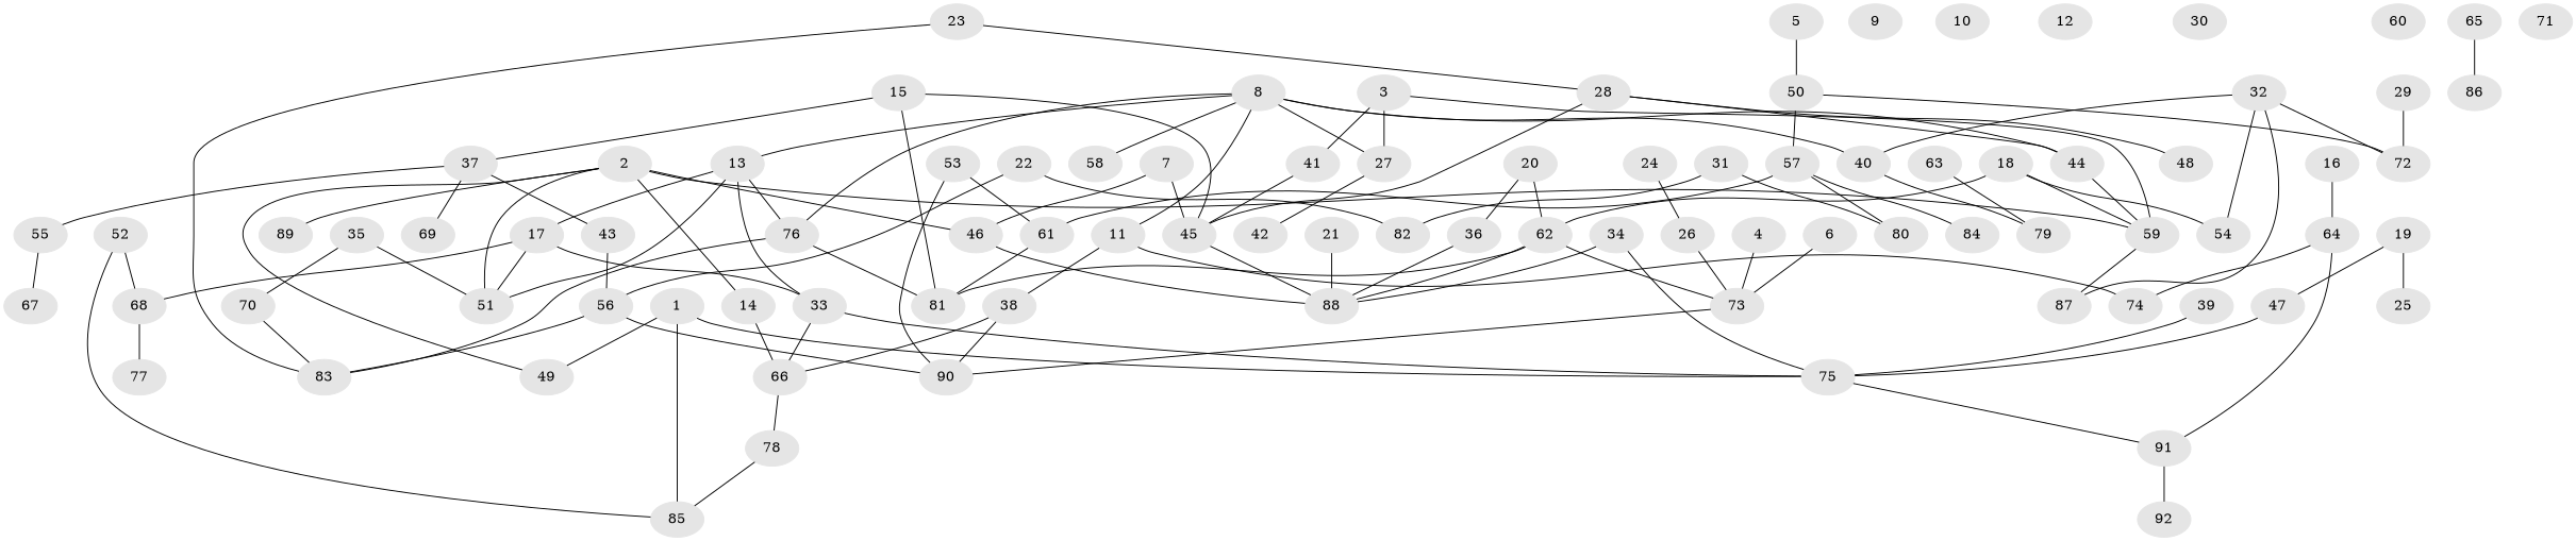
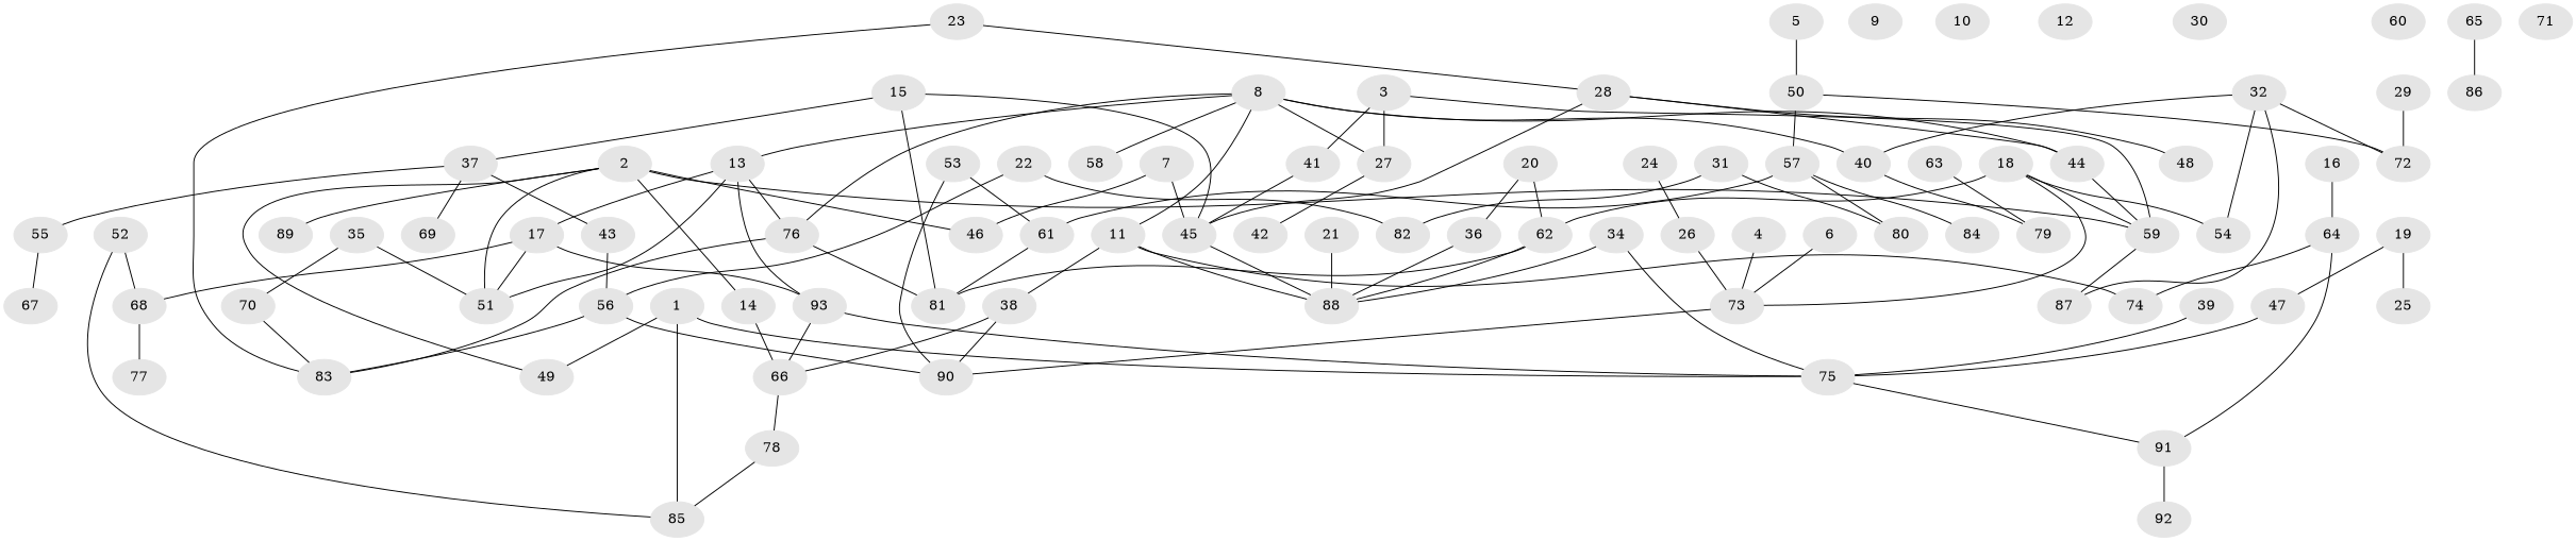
  graph {
    node [color=gray90 style=filled]
    1
    49
    75
    85
    91
    2
    14
    46
    51
    59
    89
    66
    88
    87
    3
    27
    41
    42
    45
    4
    73
    90
    5
    50
    72
    57
    6
    7
    8
    11
    13
    40
    44
    58
    76
    38
    74
    17
-   33
+   33 [label=93]
    79
    81
    83
    9
    10
    12
    68
    78
    15
    37
    43
    55
    69
    16
    64
    77
    18
    54
    62
    19
    25
    47
    20
    36
    21
    22
    56
    82
    23
    28
    48
    24
    26
    29
    30
    31
    80
    32
    34
    35
    70
    67
    39
    61
    84
    52
    53
    60
    63
    92
    65
    86
    71
    1 -- 49
    1 -- 75
    1 -- 85
    75 -- 91
    91 -- 92
    2 -- 49
    2 -- 14
    2 -- 46
    2 -- 51
    2 -- 59
    2 -- 89
    14 -- 66
-   46 -- 88
+   11 -- 88
    59 -- 87
    66 -- 78
    3 -- 59
    3 -- 27
    3 -- 41
    27 -- 42
    41 -- 45
    45 -- 88
    4 -- 73
    73 -- 90
    5 -- 50
    50 -- 72
    50 -- 57
    57 -- 80
    57 -- 61
    57 -- 84
    6 -- 73
    7 -- 46
    7 -- 45
    8 -- 27
    8 -- 11
    8 -- 13
    8 -- 40
    8 -- 44
    8 -- 58
    8 -- 76
    11 -- 38
    11 -- 74
    13 -- 51
    13 -- 76
    13 -- 17
    13 -- 33
    40 -- 79
    44 -- 59
    76 -- 81
    76 -- 83
    38 -- 66
    38 -- 90
    17 -- 51
    17 -- 33
    17 -- 68
    33 -- 75
    33 -- 66
    68 -- 77
    78 -- 85
    15 -- 45
    15 -- 81
    15 -- 37
    37 -- 43
    37 -- 55
    37 -- 69
    43 -- 56
    55 -- 67
    16 -- 64
    64 -- 91
    64 -- 74
    18 -- 59
-   62 -- 73
+   18 -- 73
    18 -- 54
    18 -- 62
    62 -- 88
    62 -- 81
    19 -- 25
    19 -- 47
    47 -- 75
    20 -- 62
    20 -- 36
    36 -- 88
    21 -- 88
    22 -- 56
    22 -- 82
    56 -- 90
    56 -- 83
    23 -- 83
    23 -- 28
    28 -- 45
    28 -- 44
    28 -- 48
    24 -- 26
    26 -- 73
    29 -- 72
    31 -- 82
    31 -- 80
    32 -- 87
    32 -- 72
    32 -- 40
    32 -- 54
    34 -- 75
    34 -- 88
    35 -- 51
    35 -- 70
    70 -- 83
    39 -- 75
    61 -- 81
    52 -- 85
    52 -- 68
    53 -- 90
    53 -- 61
    63 -- 79
    65 -- 86
  }
